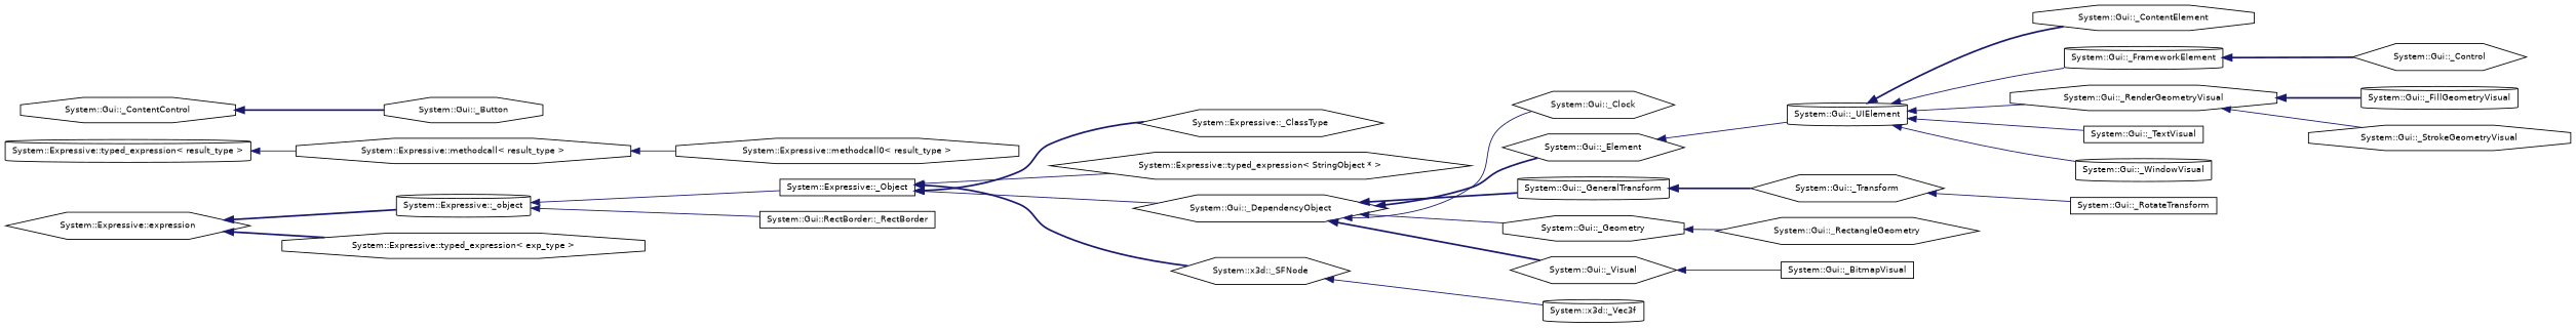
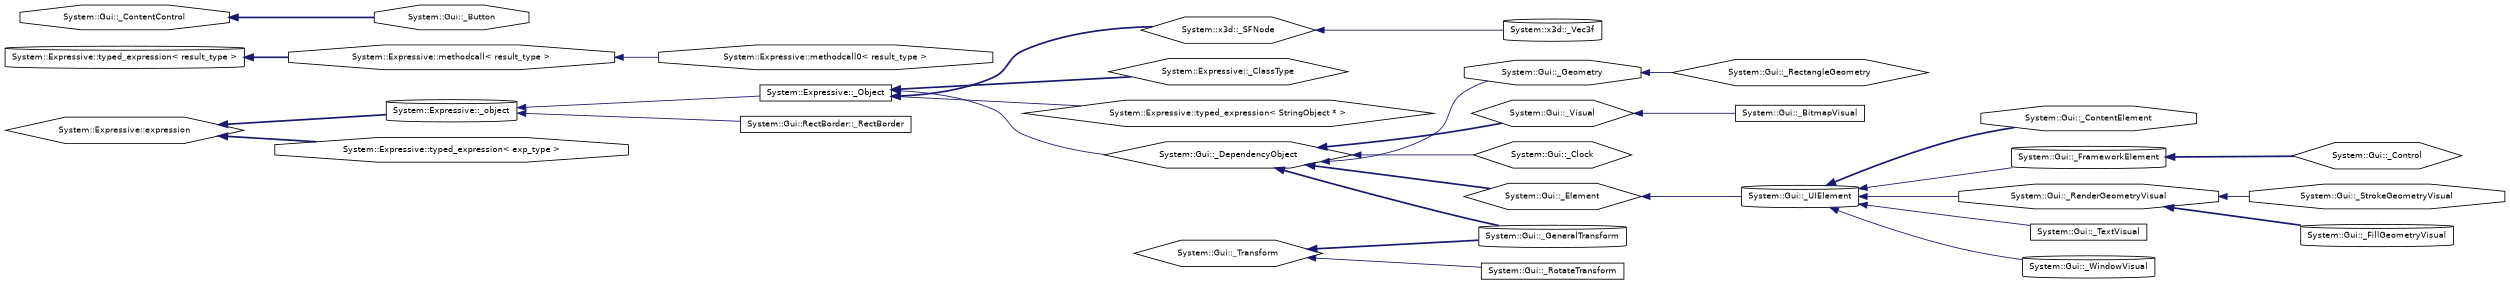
  digraph {
    rankdir=LR
    node [color=black fillcolor=white fontname=Helvetica fontsize=10 shape=hexagon style=filled]
    edge [color=midnightblue dir=back fontname=Helvetica fontsize=10 labelfontname=Helvetica labelfontsize=10 style=solid]
    n1 [height=0.2 label="System::Expressive::expression" width=0.4]
    n2 [height=0.2 label="System::Expressive::_object" shape=cylinder width=0.4]
    n3 [height=0.2 label="System::Expressive::typed_expression\< exp_type \>" shape=octagon width=0.4]
    n4 [height=0.2 label="System::Expressive::_Object" shape=box width=0.4]
    n5 [height=0.2 label="System::Gui::RectBorder::_RectBorder" shape=box width=0.4]
    n6 [height=0.2 label="System::Expressive::typed_expression\< result_type \>" shape=cylinder width=0.4]
    n7 [height=0.2 label="System::Expressive::methodcall\< result_type \>" shape=octagon width=0.4]
    n8 [height=0.2 label="System::Expressive::_ClassType" width=0.4]
    n9 [height=0.2 label="System::Expressive::typed_expression\< StringObject * \>" width=0.4]
    n10 [height=0.2 label="System::Gui::_DependencyObject" width=0.4]
    n11 [height=0.2 label="System::x3d::_SFNode" width=0.4]
    n12 [height=0.2 label="System::Gui::_Clock" width=0.4]
    n13 [height=0.2 label="System::Gui::_Element" width=0.4]
    n14 [height=0.2 label="System::Gui::_GeneralTransform" shape=cylinder width=0.4]
    n15 [height=0.2 label="System::Gui::_Geometry" shape=octagon width=0.4]
    n16 [height=0.2 label="System::Gui::_Visual" width=0.4]
    n17 [height=0.2 label="System::x3d::_Vec3f" shape=cylinder width=0.4]
    n18 [height=0.2 label="System::Gui::_UIElement" shape=cylinder width=0.4]
    n19 [height=0.2 label="System::Gui::_Transform" width=0.4]
    n20 [height=0.2 label="System::Gui::_RectangleGeometry" width=0.4]
    n21 [height=0.2 label="System::Gui::_BitmapVisual" shape=box width=0.4]
    n22 [height=0.2 label="System::Gui::_ContentElement" shape=octagon width=0.4]
    n23 [height=0.2 label="System::Gui::_FrameworkElement" shape=cylinder width=0.4]
    n24 [height=0.2 label="System::Gui::_RenderGeometryVisual" shape=octagon width=0.4]
    n25 [height=0.2 label="System::Gui::_TextVisual" shape=box width=0.4]
    n26 [height=0.2 label="System::Gui::_WindowVisual" shape=cylinder width=0.4]
    n27 [height=0.2 label="System::Gui::_Control" width=0.4]
    n28 [height=0.2 label="System::Gui::_FillGeometryVisual" shape=cylinder width=0.4]
    n29 [height=0.2 label="System::Gui::_StrokeGeometryVisual" shape=octagon width=0.4]
    n30 [height=0.2 label="System::Gui::_ContentControl" shape=octagon width=0.4]
    n31 [height=0.2 label="System::Gui::_Button" shape=octagon width=0.4]
    n32 [height=0.2 label="System::Gui::_RotateTransform" shape=box width=0.4]
    n33 [height=0.2 label="System::Expressive::methodcall0\< result_type \>" shape=octagon width=0.4]
    n1 -> n2 [style=bold]
    n1 -> n3 [style=bold]
    n2 -> n4
    n2 -> n5
    n4 -> n8 [style=bold]
    n4 -> n9
    n4 -> n10
    n4 -> n11 [style=bold]
-   n6 -> n7
+   n6 -> n7 [style=bold]
    n7 -> n33
    n10 -> n12
    n10 -> n13 [style=bold]
    n10 -> n14 [style=bold]
    n10 -> n15
    n10 -> n16 [style=bold]
    n11 -> n17
    n13 -> n18
-   n14 -> n19 [style=bold]
+   n19 -> n14 [style=bold]
    n15 -> n20
    n16 -> n21
    n18 -> n22 [style=bold]
    n18 -> n23
    n18 -> n24
    n18 -> n25
    n18 -> n26
    n19 -> n32
    n23 -> n27 [style=bold]
    n24 -> n28 [style=bold]
    n24 -> n29
    n30 -> n31 [style=bold]
  }
